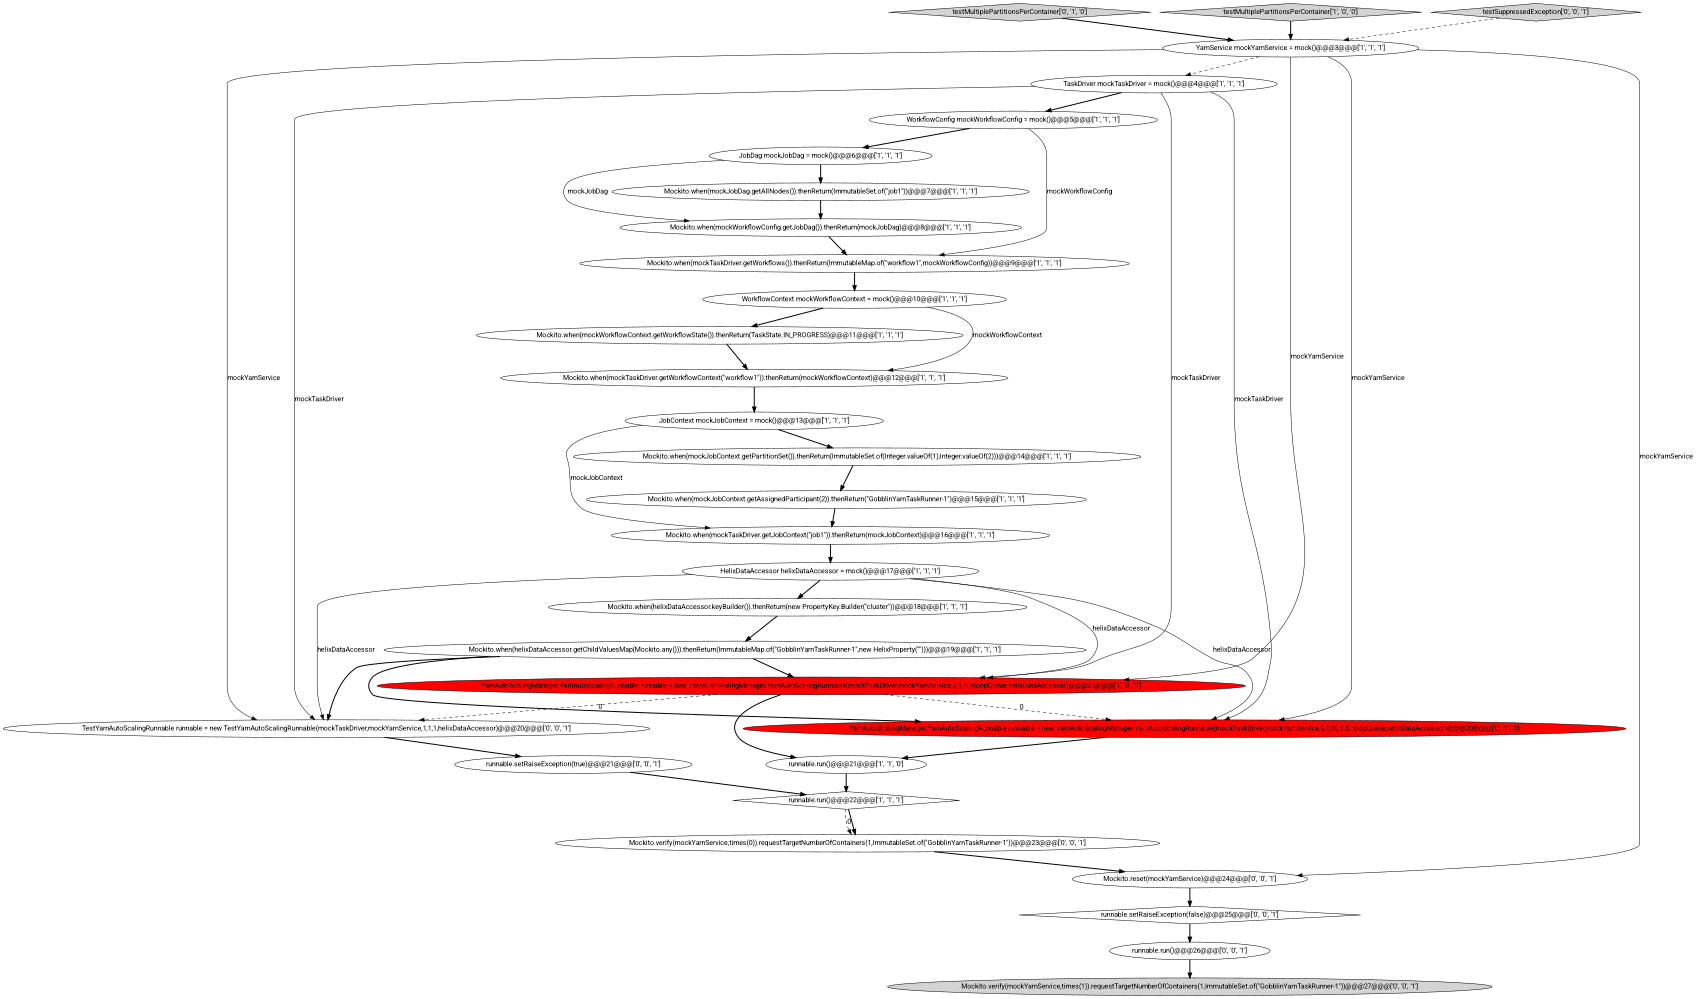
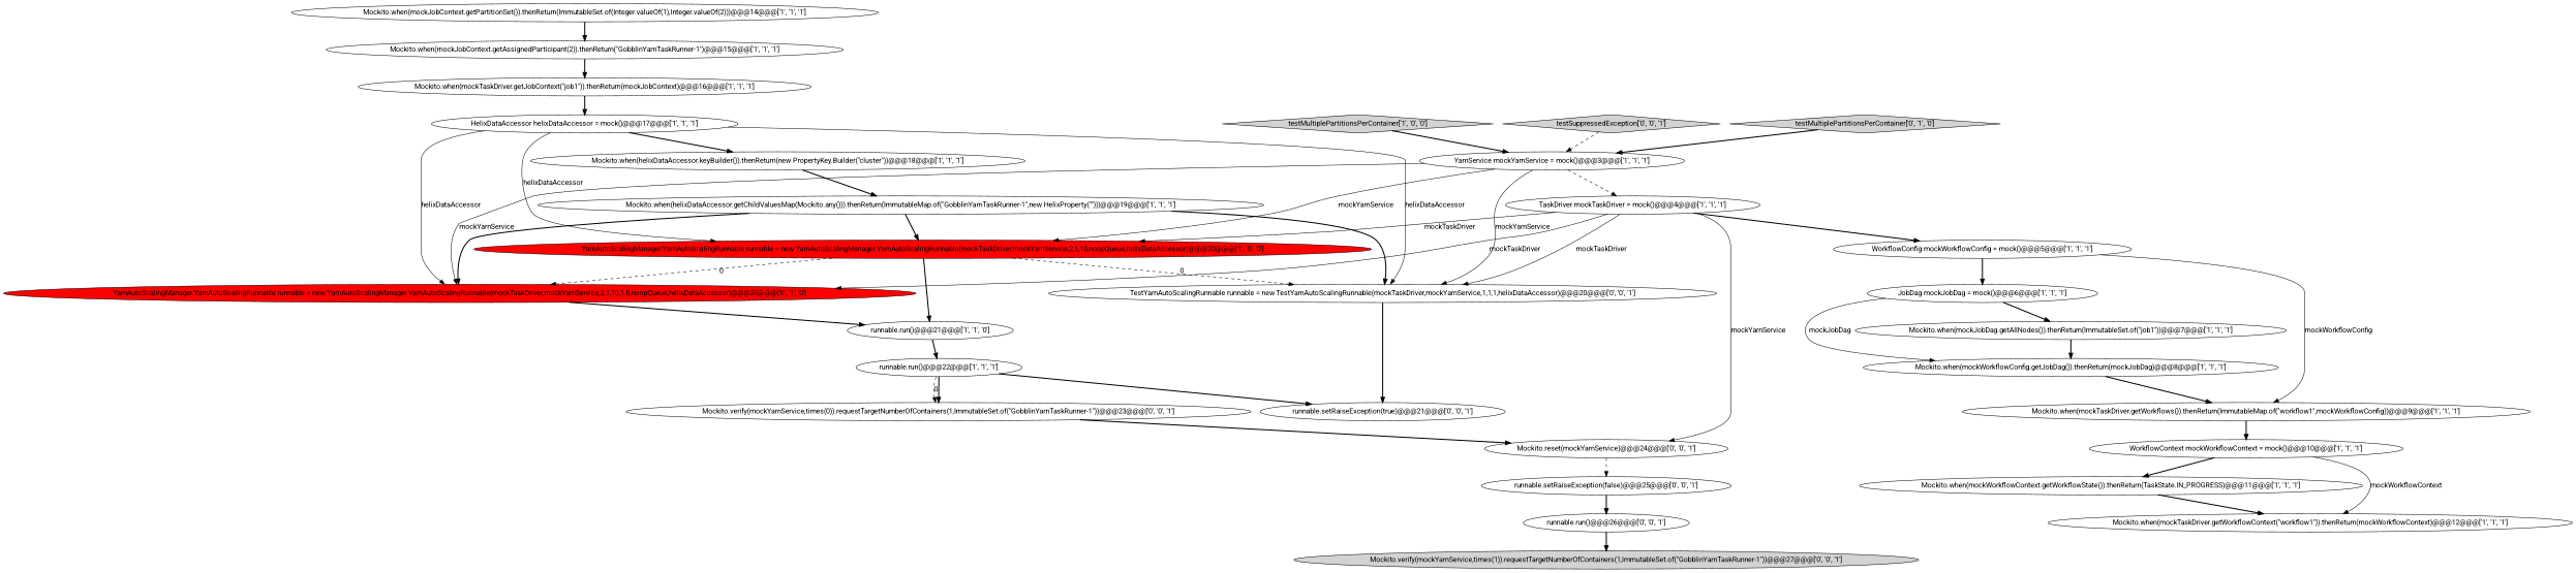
  digraph {
    fontname=Roboto
    node [fillcolor=white fontname=Roboto shape=ellipse style=filled]
    edge [fontname=Roboto style=bold]
    n1 [fillcolor=red label="YarnAutoScalingManager.YarnAutoScalingRunnable runnable = new YarnAutoScalingManager.YarnAutoScalingRunnable(mockTaskDriver,mockYarnService,2,1,10,1.0,noopQueue,helixDataAccessor)@@@20@@@['0', '1', '0']"]
    n2 [label="runnable.run()@@@21@@@['1', '1', '0']"]
-   n3 [label="runnable.run()@@@22@@@['1', '1', '1']" shape=diamond]
+   n3 [label="runnable.run()@@@22@@@['1', '1', '1']"]
    n4 [label="Mockito.when(mockTaskDriver.getWorkflowContext(\"workflow1\")).thenReturn(mockWorkflowContext)@@@12@@@['1', '1', '1']"]
-   n5 [label="JobContext mockJobContext = mock()@@@13@@@['1', '1', '1']"]
    n6 [label="Mockito.when(mockTaskDriver.getJobContext(\"job1\")).thenReturn(mockJobContext)@@@16@@@['1', '1', '1']"]
    n7 [label="Mockito.when(mockJobContext.getPartitionSet()).thenReturn(ImmutableSet.of(Integer.valueOf(1),Integer.valueOf(2)))@@@14@@@['1', '1', '1']"]
    n8 [label="Mockito.when(mockJobDag.getAllNodes()).thenReturn(ImmutableSet.of(\"job1\"))@@@7@@@['1', '1', '1']"]
    n9 [label="Mockito.when(mockWorkflowConfig.getJobDag()).thenReturn(mockJobDag)@@@8@@@['1', '1', '1']"]
    n10 [label="Mockito.when(mockTaskDriver.getWorkflows()).thenReturn(ImmutableMap.of(\"workflow1\",mockWorkflowConfig))@@@9@@@['1', '1', '1']"]
    n11 [label="Mockito.when(mockJobContext.getAssignedParticipant(2)).thenReturn(\"GobblinYarnTaskRunner-1\")@@@15@@@['1', '1', '1']"]
    n12 [label="HelixDataAccessor helixDataAccessor = mock()@@@17@@@['1', '1', '1']"]
    n13 [label="Mockito.verify(mockYarnService,times(0)).requestTargetNumberOfContainers(1,ImmutableSet.of(\"GobblinYarnTaskRunner-1\"))@@@23@@@['0', '0', '1']"]
    n14 [label="Mockito.reset(mockYarnService)@@@24@@@['0', '0', '1']"]
    n15 [label="Mockito.when(helixDataAccessor.keyBuilder()).thenReturn(new PropertyKey.Builder(\"cluster\"))@@@18@@@['1', '1', '1']"]
    n16 [label="Mockito.when(helixDataAccessor.getChildValuesMap(Mockito.any())).thenReturn(ImmutableMap.of(\"GobblinYarnTaskRunner-1\",new HelixProperty(\"\")))@@@19@@@['1', '1', '1']"]
    n17 [label="TestYarnAutoScalingRunnable runnable = new TestYarnAutoScalingRunnable(mockTaskDriver,mockYarnService,1,1,1,helixDataAccessor)@@@20@@@['0', '0', '1']"]
    n18 [fillcolor=red label="YarnAutoScalingManager.YarnAutoScalingRunnable runnable = new YarnAutoScalingManager.YarnAutoScalingRunnable(mockTaskDriver,mockYarnService,2,1,10,noopQueue,helixDataAccessor)@@@20@@@['1', '0', '0']"]
    n19 [label="YarnService mockYarnService = mock()@@@3@@@['1', '1', '1']"]
    n20 [label="TaskDriver mockTaskDriver = mock()@@@4@@@['1', '1', '1']"]
-   n21 [label="runnable.setRaiseException(false)@@@25@@@['0', '0', '1']" shape=diamond]
+   n21 [label="runnable.setRaiseException(false)@@@25@@@['0', '0', '1']"]
    n22 [label="runnable.setRaiseException(true)@@@21@@@['0', '0', '1']"]
    n23 [label="WorkflowConfig mockWorkflowConfig = mock()@@@5@@@['1', '1', '1']"]
    n24 [label="runnable.run()@@@26@@@['0', '0', '1']"]
    n25 [label="JobDag mockJobDag = mock()@@@6@@@['1', '1', '1']"]
    n26 [label="Mockito.when(mockWorkflowContext.getWorkflowState()).thenReturn(TaskState.IN_PROGRESS)@@@11@@@['1', '1', '1']"]
    n27 [label="WorkflowContext mockWorkflowContext = mock()@@@10@@@['1', '1', '1']"]
    n28 [fillcolor=lightgray label="testMultiplePartitionsPerContainer['0', '1', '0']" shape=diamond]
    n29 [fillcolor=lightgray label="testMultiplePartitionsPerContainer['1', '0', '0']" shape=diamond]
    n30 [fillcolor=lightgray label="Mockito.verify(mockYarnService,times(1)).requestTargetNumberOfContainers(1,ImmutableSet.of(\"GobblinYarnTaskRunner-1\"))@@@27@@@['0', '0', '1']"]
    n31 [fillcolor=lightgray label="testSuppressedException['0', '0', '1']" shape=diamond]
    n1 -> n2
    n2 -> n3
    n3 -> n13 [label=0 style=dashed]
    n3 -> n13
-   n4 -> n5
-   n5 -> n6 [label=mockJobContext style=solid]
-   n5 -> n7
    n6 -> n12
    n7 -> n11
    n8 -> n9
    n9 -> n10
    n10 -> n27
    n11 -> n6
    n12 -> n1 [label=helixDataAccessor style=solid]
    n12 -> n15
    n12 -> n17 [label=helixDataAccessor style=solid]
    n12 -> n18 [label=helixDataAccessor style=solid]
    n13 -> n14
-   n14 -> n21
+   n14 -> n21 [style=dashed]
    n15 -> n16
    n16 -> n1
    n16 -> n17
    n16 -> n18
    n17 -> n22
    n18 -> n1 [label=0 style=dashed]
    n18 -> n2
    n18 -> n17 [label=0 style=dashed]
    n19 -> n1 [label=mockYarnService style=solid]
-   n19 -> n14 [label=mockYarnService style=solid]
+   n20 -> n14 [label=mockYarnService style=solid]
    n19 -> n17 [label=mockYarnService style=solid]
    n19 -> n18 [label=mockYarnService style=solid]
    n19 -> n20 [style=dashed]
    n20 -> n1 [label=mockTaskDriver style=solid]
    n20 -> n17 [label=mockTaskDriver style=solid]
    n20 -> n18 [label=mockTaskDriver style=solid]
    n20 -> n23
    n21 -> n24
-   n22 -> n3
+   n3 -> n22
    n23 -> n10 [label=mockWorkflowConfig style=solid]
    n23 -> n25
    n24 -> n30
    n25 -> n8
    n25 -> n9 [label=mockJobDag style=solid]
    n26 -> n4
    n27 -> n4 [label=mockWorkflowContext style=solid]
    n27 -> n26
    n28 -> n19
    n29 -> n19
    n31 -> n19 [style=dashed]
  }
